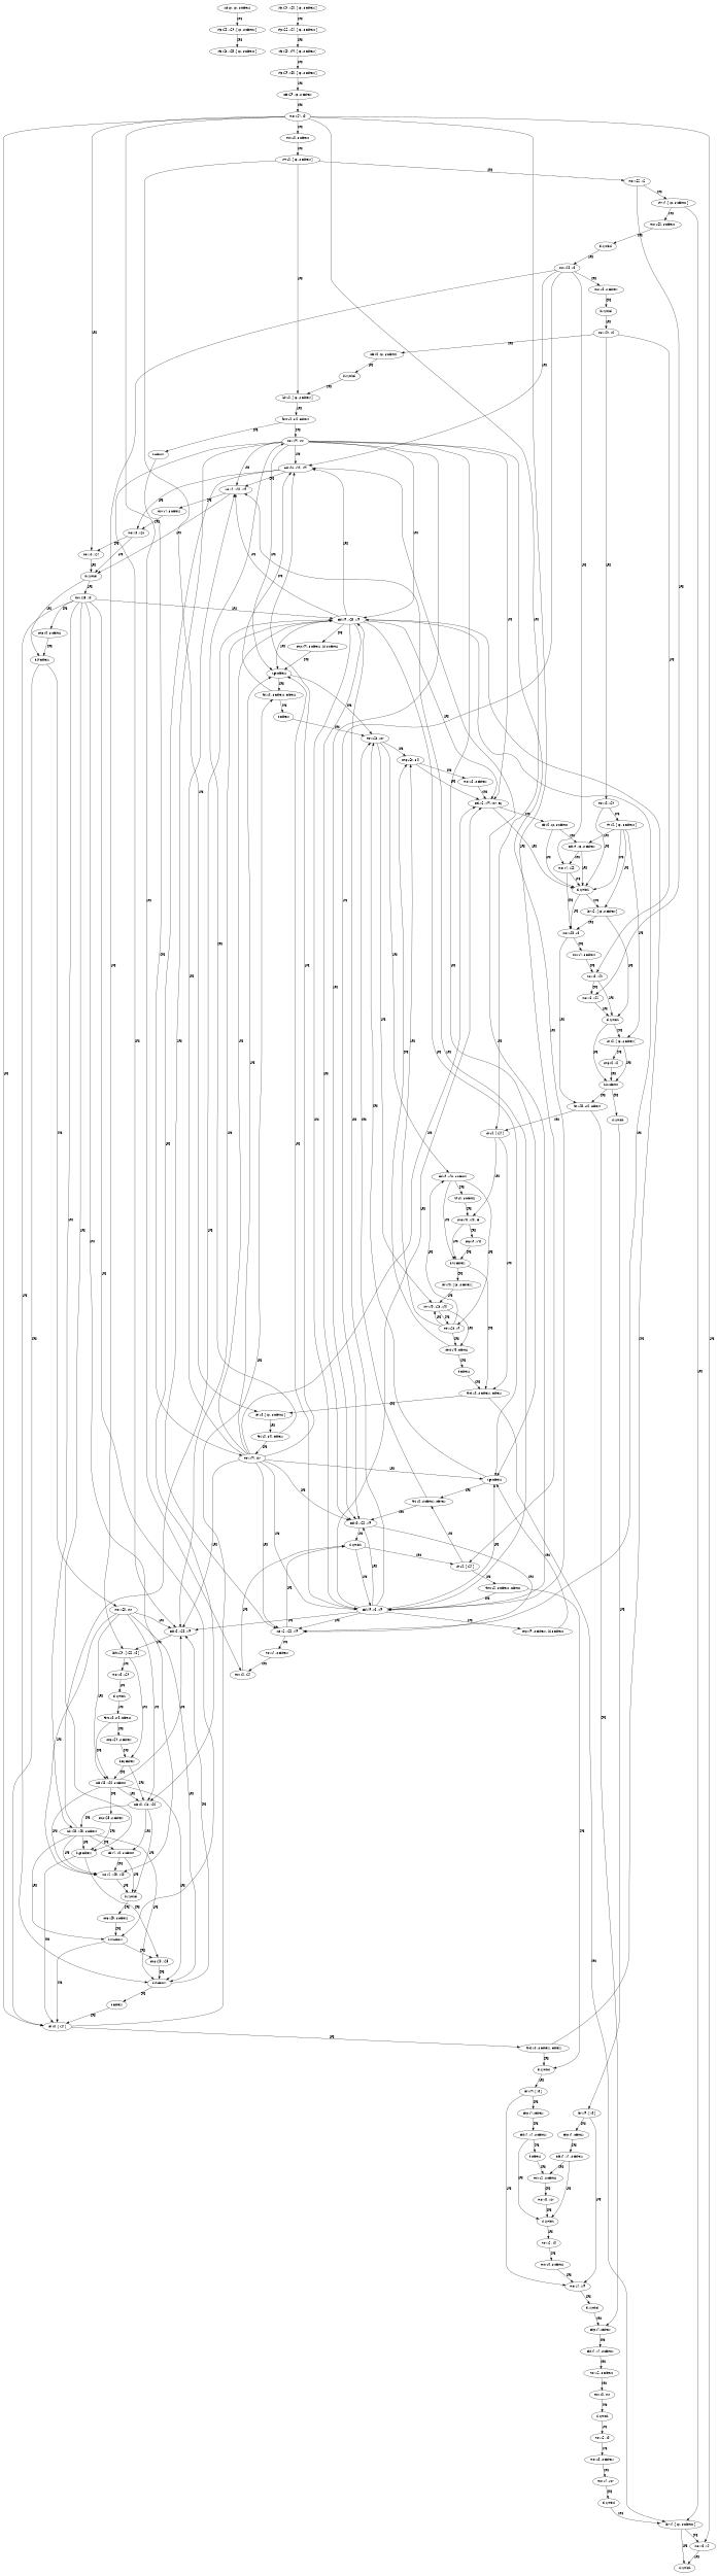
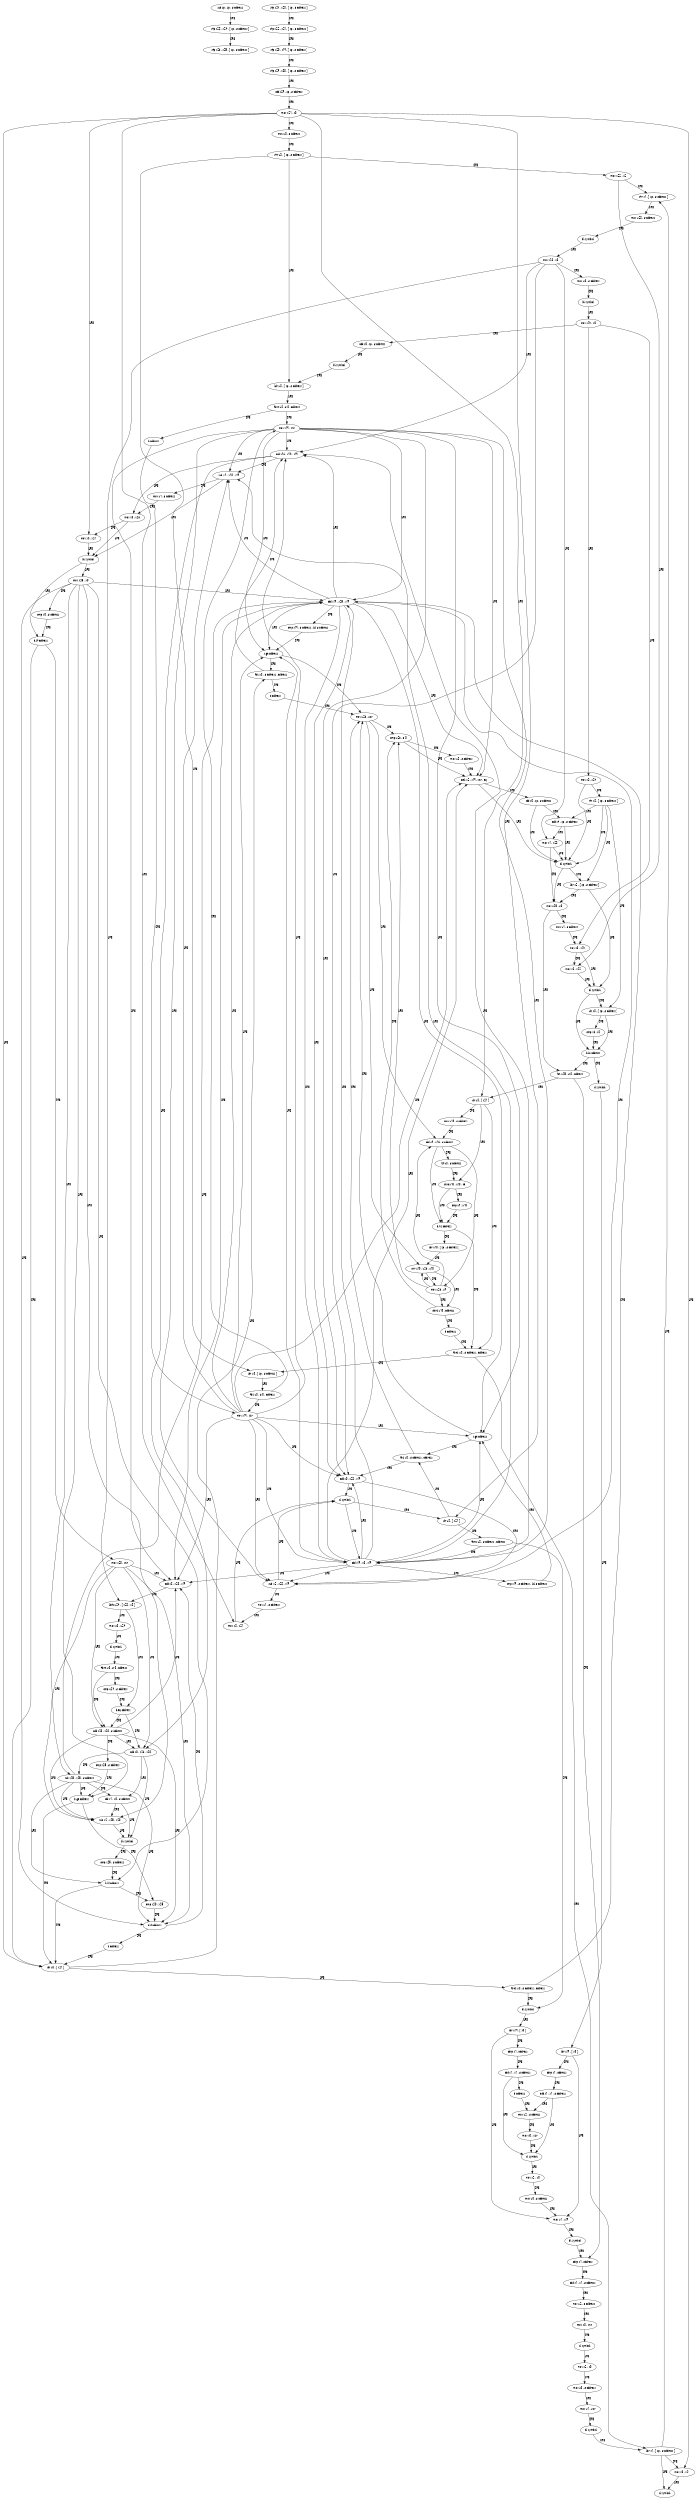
  digraph {
    fontname="Patrick Hand"
    node [fontname="Patrick Hand"]
    edge [fontname="Patrick Hand"]
    n1 [label="sub sp , sp , # address"]
    n2 [label="stp x28 , x27 , [ sp , # address ]"]
    n3 [label="stp x26 , x25 , [ sp , # address ]"]
    n4 [label="stp x24 , x23 , [ sp , # address ]"]
    n5 [label="stp x22 , x21 , [ sp , # address ]"]
    n6 [label="stp x20 , x19 , [ sp , # address ]"]
    n7 [label="stp x29 , x30 , [ sp , # address ]"]
    n8 [label="add x29 , sp , # address"]
    n9 [label="mov x21 , x0"]
    n10 [label="mov w0 , # address"]
    n11 [label="ldr w8 , [ x21 ]"]
    n12 [label="ldr w8 , [ x21 ]"]
    n13 [label="mov x3 , x21"]
    n14 [label="mov x3 , x21"]
    n15 [label="ldr w8 , [ x21 ]"]
    n16 [label="mov x0 , x21"]
    n17 [label="str w3 , [ sp , # address ]"]
    n18 [label="tbnz w8 , # address , address"]
    n19 [label="tbz w8 , # address , address"]
+   n20 [label="mov w10 , # address"]
    n21 [label="cinc w10 , w10 , ne"]
    n22 [label="tbnz w8 , # address , address"]
    n23 [label="bl symbol"]
    n24 [label="bl symbol"]
    n25 [label="tbz w8 , # address , address"]
    n26 [label="tbnz w8 , # address , address"]
    n27 [label="bl symbol"]
    n28 [label="mov x22 , x2"]
    n29 [label="ldr w8 , [ sp , # address ]"]
    n30 [label="ldr w8 , [ sp , # address ]"]
    n31 [label="str x1 , [ sp , # address ]"]
    n32 [label="mov x3 , x22"]
    n33 [label="tbnz w8 , # 0 , address"]
    n34 [label="tbz w8 , # 0 , address"]
    n35 [label="mov w28 , # address"]
    n36 [label="ldr x1 , [ sp , # address ]"]
    n37 [label="bl symbol"]
    n38 [label="bl symbol"]
    n39 [label="mov x23 , x0"]
    n40 [label="mov w0 , # address"]
    n41 [label="add x26 , x23 , x19"]
    n42 [label="add x0 , x23 , x19"]
    n43 [label="ldrb w27 , [ x23 , x8 ]"]
    n44 [label="mov x1 , x23"]
    n45 [label="bl symbol"]
    n46 [label="sub x2 , x28 , x19"]
    n47 [label="add x0 , x26 , x20"]
    n48 [label="mov x0 , x26"]
    n49 [label="sub x2 , x28 , x19"]
    n50 [label="b.eq address"]
    n51 [label="mov w0 , w27"]
    n52 [label="bl symbol"]
    n53 [label="mov w25 , w0"]
    n54 [label="mov x24 , x0"]
    n55 [label="add x0 , sp , # address"]
    n56 [label="mov x3 , x24"]
    n57 [label="mov x0 , x24"]
    n58 [label="bl symbol"]
    n59 [label="str x8 , [ sp , # address ]"]
    n60 [label="mov x19 , xzr"]
    n61 [label="b address"]
    n62 [label="add x19 , x25 , x19"]
    n63 [label="add x8 , x20 , x19"]
    n64 [label="b.ge address"]
    n65 [label="add x19 , x0 , x19"]
    n66 [label="b.ge address"]
    n67 [label="csel x2 , x19 , xzr , eq"]
    n68 [label="mov x19 , xzr"]
    n69 [label="cmp x19 , # address , lsl # address"]
    n70 [label="mov w26 , wzr"]
    n71 [label="cmp x19 , # address , lsl # address"]
    n72 [label="mov w1 , # address"]
    n73 [label="mov w1 , # address"]
    n74 [label="add x0 , sp , # address"]
    n75 [label="sub x25 , x25 , # address"]
    n76 [label="add x1 , x0 , # address"]
    n77 [label="bl symbol"]
    n78 [label="bl symbol"]
    n79 [label="b address"]
    n80 [label="ldr w19 , [ x0 ]"]
    n81 [label="adrp x1 , address"]
    n82 [label="mov w1 , w19"]
    n83 [label="mov x20 , xzr"]
    n84 [label="add x20 , x20 , # address"]
    n85 [label="b.lt address"]
    n86 [label="sub x2 , x25 , x20"]
    n87 [label="cmp x25 , # address"]
    n88 [label="b address"]
    n89 [label="add x1 , x1 , # address"]
    n90 [label="bl symbol"]
    n91 [label="b address"]
    n92 [label="bl symbol"]
    n93 [label="mov w2 , # address"]
    n94 [label="mov x2 , x0"]
    n95 [label="mov x0 , xzr"]
    n96 [label="cmp w26 , # 0"]
    n97 [label="add w9 , w26 , # address"]
    n98 [label="orr w10 , w26 , w10"]
    n99 [label="mov w8 , # address"]
    n100 [label="tst w8 , # address"]
    n101 [label="b.hs address"]
    n102 [label="mov w26 , w9"]
    n103 [label="cbnz w10 , address"]
    n104 [label="b.ge address"]
    n105 [label="cmp x20 , x25"]
    n106 [label="cmp w27 , # address"]
    n107 [label="b.lt address"]
    n108 [label="cmp x25 , # address"]
    n109 [label="mov w0 , # address"]
    n110 [label="adrp x1 , address"]
    n111 [label="add x1 , x1 , # address"]
    n112 [label="mov w2 , # address"]
    n113 [label="bl symbol"]
    n114 [label="ldr w19 , [ x0 ]"]
    n115 [label="adrp x1 , address"]
    n116 [label="add x1 , x1 , # address"]
    n117 [label="tbz w25 , # 0 , address"]
    n118 [label="cmp w9 , w10"]
    n119 [label="mov x25 , x0"]
    n120 [label="b.lt address"]
    n121 [label="cmp x0 , # address"]
    n122 [label="bl symbol"]
    n123 [label="tbnz w0 , # 0 , address"]
    n124 [label="mov x0 , xzr"]
    n125 [label="bl symbol"]
    n126 [label="mov x2 , x0"]
    n127 [label="mov w0 , # address"]
    n128 [label="mov w1 , wzr"]
    n129 [label="bl symbol"]
    n130 [label="ldr w10 , [ sp , # address ]"]
    n131 [label="b address"]
    n132 [label="add x4 , sp , # address"]
    n133 [label="ldr x2 , [ sp , # address ]"]
    n134 [label="ldr x8 , [ sp , # address ]"]
    n135 [label="b.lo address"]
-   n136 [label="cmp x0 , x8"]
+   n136 [label="cmp x6 , x8"]
    n137 [label="mov w1 , # address"]
    n1 -> n2 [label=CFG]
    n2 -> n3 [label=CFG]
    n4 -> n5 [label=CFG]
    n5 -> n6 [label=CFG]
    n6 -> n7 [label=CFG]
    n7 -> n8 [label=DFG]
    n8 -> n9 [label=CFG]
    n9 -> n10 [label=CFG]
    n9 -> n11 [label=DFG]
    n9 -> n12 [label=DFG]
    n9 -> n13 [label=DFG]
    n9 -> n14 [label=DFG]
    n9 -> n15 [label=DFG]
    n9 -> n16 [label=DFG]
    n10 -> n17 [label=CFG]
    n11 -> n18 [label=DFG]
    n11 -> n19 [label=DFG]
+   n12 -> n20 [label=CFG]
    n12 -> n21 [label=DFG]
    n12 -> n22 [label=DFG]
    n13 -> n23 [label=DFG]
    n14 -> n24 [label=DFG]
    n15 -> n25 [label=DFG]
    n15 -> n26 [label=DFG]
    n16 -> n27 [label=DFG]
    n17 -> n28 [label=CFG]
    n17 -> n29 [label=DFG]
    n17 -> n30 [label=DFG]
    n18 -> n62 [label=CFG]
    n18 -> n78 [label=CFG]
    n19 -> n41 [label=CFG]
    n19 -> n79 [label=CFG]
+   n20 -> n97 [label=CFG]
    n21 -> n101 [label=DFG]
    n21 -> n118 [label=CFG]
    n22 -> n30 [label=CFG]
    n22 -> n36 [label=CFG]
    n23 -> n119 [label=DFG]
    n23 -> n120 [label=DFG]
    n24 -> n15 [label=CFG]
    n24 -> n65 [label=DFG]
    n25 -> n42 [label=CFG]
    n25 -> n70 [label=CFG]
    n26 -> n65 [label=CFG]
    n26 -> n78 [label=CFG]
    n28 -> n31 [label=CFG]
    n28 -> n32 [label=DFG]
    n29 -> n33 [label=DFG]
    n30 -> n34 [label=DFG]
    n31 -> n35 [label=CFG]
-   n31 -> n36 [label=DFG]
+   n36 -> n31 [label=DFG]
    n32 -> n37 [label=DFG]
    n33 -> n60 [label=CFG]
    n33 -> n61 [label=CFG]
    n34 -> n60 [label=CFG]
    n34 -> n68 [label=CFG]
    n35 -> n38 [label=CFG]
    n36 -> n16 [label=CFG]
    n36 -> n27 [label=DFG]
    n37 -> n134 [label=CFG]
    n37 -> n135 [label=DFG]
    n38 -> n39 [label=DFG]
    n39 -> n40 [label=CFG]
    n39 -> n41 [label=DFG]
    n39 -> n42 [label=DFG]
    n39 -> n43 [label=DFG]
    n39 -> n44 [label=DFG]
    n40 -> n45 [label=CFG]
    n41 -> n46 [label=CFG]
    n41 -> n47 [label=DFG]
    n41 -> n48 [label=DFG]
    n42 -> n24 [label=DFG]
    n42 -> n49 [label=CFG]
    n43 -> n50 [label=DFG]
    n43 -> n51 [label=DFG]
    n44 -> n52 [label=DFG]
    n44 -> n53 [label=CFG]
    n45 -> n54 [label=DFG]
    n46 -> n23 [label=DFG]
    n46 -> n72 [label=CFG]
    n47 -> n75 [label=CFG]
    n47 -> n76 [label=DFG]
    n47 -> n77 [label=DFG]
    n48 -> n13 [label=CFG]
    n48 -> n23 [label=DFG]
    n49 -> n24 [label=DFG]
    n49 -> n73 [label=CFG]
    n50 -> n47 [label=CFG]
    n50 -> n84 [label=CFG]
    n51 -> n122 [label=DFG]
    n52 -> n53 [label=DFG]
    n52 -> n133 [label=CFG]
    n53 -> n117 [label=DFG]
    n53 -> n137 [label=CFG]
    n54 -> n55 [label=CFG]
    n54 -> n56 [label=DFG]
    n54 -> n57 [label=DFG]
    n55 -> n58 [label=DFG]
    n56 -> n52 [label=DFG]
    n56 -> n59 [label=CFG]
    n57 -> n32 [label=CFG]
    n57 -> n37 [label=DFG]
    n58 -> n29 [label=CFG]
    n59 -> n52 [label=CFG]
    n59 -> n132 [label=DFG]
    n59 -> n133 [label=DFG]
    n59 -> n134 [label=DFG]
    n60 -> n41 [label=DFG]
    n60 -> n42 [label=DFG]
    n60 -> n46 [label=DFG]
    n60 -> n49 [label=DFG]
    n60 -> n62 [label=DFG]
    n60 -> n63 [label=DFG]
    n60 -> n64 [label=DFG]
    n60 -> n65 [label=DFG]
    n60 -> n66 [label=DFG]
    n60 -> n67 [label=DFG]
    n61 -> n68 [label=CFG]
    n62 -> n41 [label=DFG]
    n62 -> n42 [label=DFG]
    n62 -> n46 [label=DFG]
    n62 -> n49 [label=DFG]
    n62 -> n63 [label=DFG]
    n62 -> n64 [label=DFG]
    n62 -> n65 [label=DFG]
    n62 -> n66 [label=DFG]
    n62 -> n67 [label=DFG]
    n62 -> n69 [label=CFG]
    n63 -> n43 [label=DFG]
    n64 -> n19 [label=CFG]
    n64 -> n70 [label=CFG]
    n65 -> n41 [label=DFG]
    n65 -> n42 [label=DFG]
    n65 -> n46 [label=DFG]
    n65 -> n49 [label=DFG]
    n65 -> n62 [label=DFG]
    n65 -> n63 [label=DFG]
    n65 -> n64 [label=DFG]
    n65 -> n66 [label=DFG]
    n65 -> n67 [label=DFG]
    n65 -> n71 [label=CFG]
    n66 -> n25 [label=CFG]
    n66 -> n70 [label=CFG]
    n67 -> n52 [label=DFG]
    n67 -> n74 [label=CFG]
    n68 -> n41 [label=DFG]
    n68 -> n42 [label=DFG]
    n68 -> n46 [label=DFG]
    n68 -> n49 [label=DFG]
    n68 -> n62 [label=DFG]
    n68 -> n63 [label=DFG]
    n68 -> n64 [label=DFG]
    n68 -> n65 [label=DFG]
    n68 -> n66 [label=DFG]
    n68 -> n67 [label=DFG]
    n69 -> n64 [label=CFG]
    n70 -> n96 [label=DFG]
    n70 -> n97 [label=DFG]
    n70 -> n98 [label=DFG]
    n71 -> n66 [label=CFG]
    n72 -> n48 [label=CFG]
    n73 -> n14 [label=CFG]
    n74 -> n52 [label=DFG]
    n74 -> n132 [label=CFG]
    n75 -> n62 [label=DFG]
    n75 -> n76 [label=CFG]
    n75 -> n85 [label=DFG]
    n75 -> n86 [label=DFG]
    n75 -> n104 [label=DFG]
    n75 -> n107 [label=DFG]
    n76 -> n77 [label=DFG]
    n76 -> n86 [label=CFG]
    n77 -> n108 [label=CFG]
    n78 -> n80 [label=DFG]
    n79 -> n70 [label=CFG]
    n80 -> n81 [label=CFG]
    n80 -> n82 [label=DFG]
    n81 -> n89 [label=CFG]
    n82 -> n90 [label=CFG]
    n83 -> n47 [label=DFG]
    n83 -> n63 [label=DFG]
    n83 -> n84 [label=DFG]
    n83 -> n85 [label=DFG]
    n83 -> n86 [label=DFG]
    n84 -> n47 [label=DFG]
    n84 -> n63 [label=DFG]
    n84 -> n85 [label=DFG]
    n84 -> n86 [label=DFG]
    n84 -> n87 [label=CFG]
    n85 -> n63 [label=CFG]
    n85 -> n88 [label=CFG]
    n86 -> n77 [label=DFG]
    n87 -> n104 [label=CFG]
    n88 -> n11 [label=CFG]
    n89 -> n91 [label=CFG]
    n89 -> n92 [label=DFG]
    n90 -> n110 [label=CFG]
    n91 -> n93 [label=CFG]
    n92 -> n94 [label=DFG]
    n93 -> n95 [label=CFG]
    n94 -> n109 [label=CFG]
    n95 -> n92 [label=CFG]
    n96 -> n67 [label=DFG]
    n96 -> n99 [label=CFG]
    n97 -> n100 [label=CFG]
    n97 -> n101 [label=DFG]
    n97 -> n102 [label=DFG]
    n98 -> n102 [label=CFG]
    n98 -> n103 [label=DFG]
    n99 -> n67 [label=CFG]
    n100 -> n21 [label=CFG]
    n101 -> n22 [label=CFG]
    n101 -> n130 [label=CFG]
    n102 -> n96 [label=DFG]
    n102 -> n97 [label=DFG]
    n102 -> n98 [label=DFG]
    n102 -> n103 [label=CFG]
    n103 -> n96 [label=CFG]
    n103 -> n131 [label=CFG]
    n104 -> n11 [label=CFG]
    n104 -> n105 [label=CFG]
    n105 -> n85 [label=CFG]
    n106 -> n50 [label=CFG]
    n107 -> n11 [label=CFG]
    n107 -> n105 [label=CFG]
    n108 -> n107 [label=CFG]
    n109 -> n82 [label=CFG]
    n110 -> n111 [label=CFG]
    n111 -> n112 [label=CFG]
    n112 -> n124 [label=CFG]
    n113 -> n114 [label=DFG]
    n114 -> n82 [label=DFG]
    n114 -> n115 [label=CFG]
    n115 -> n116 [label=CFG]
    n116 -> n92 [label=DFG]
    n116 -> n93 [label=CFG]
    n117 -> n12 [label=CFG]
    n117 -> n110 [label=CFG]
    n118 -> n101 [label=CFG]
    n119 -> n62 [label=DFG]
    n119 -> n75 [label=DFG]
    n119 -> n85 [label=DFG]
    n119 -> n86 [label=DFG]
    n119 -> n104 [label=DFG]
    n119 -> n107 [label=DFG]
    n119 -> n121 [label=CFG]
    n120 -> n11 [label=CFG]
    n120 -> n83 [label=CFG]
    n121 -> n120 [label=CFG]
    n122 -> n123 [label=DFG]
    n123 -> n84 [label=CFG]
    n123 -> n106 [label=CFG]
    n124 -> n125 [label=CFG]
    n125 -> n126 [label=DFG]
    n126 -> n127 [label=CFG]
    n127 -> n128 [label=CFG]
    n128 -> n129 [label=CFG]
    n129 -> n36 [label=CFG]
    n130 -> n98 [label=DFG]
    n131 -> n22 [label=CFG]
    n132 -> n44 [label=CFG]
    n132 -> n52 [label=DFG]
    n133 -> n37 [label=DFG]
    n133 -> n53 [label=CFG]
    n134 -> n135 [label=DFG]
    n134 -> n136 [label=CFG]
    n135 -> n113 [label=CFG]
    n135 -> n117 [label=CFG]
    n136 -> n135 [label=CFG]
    n137 -> n57 [label=CFG]
  }
